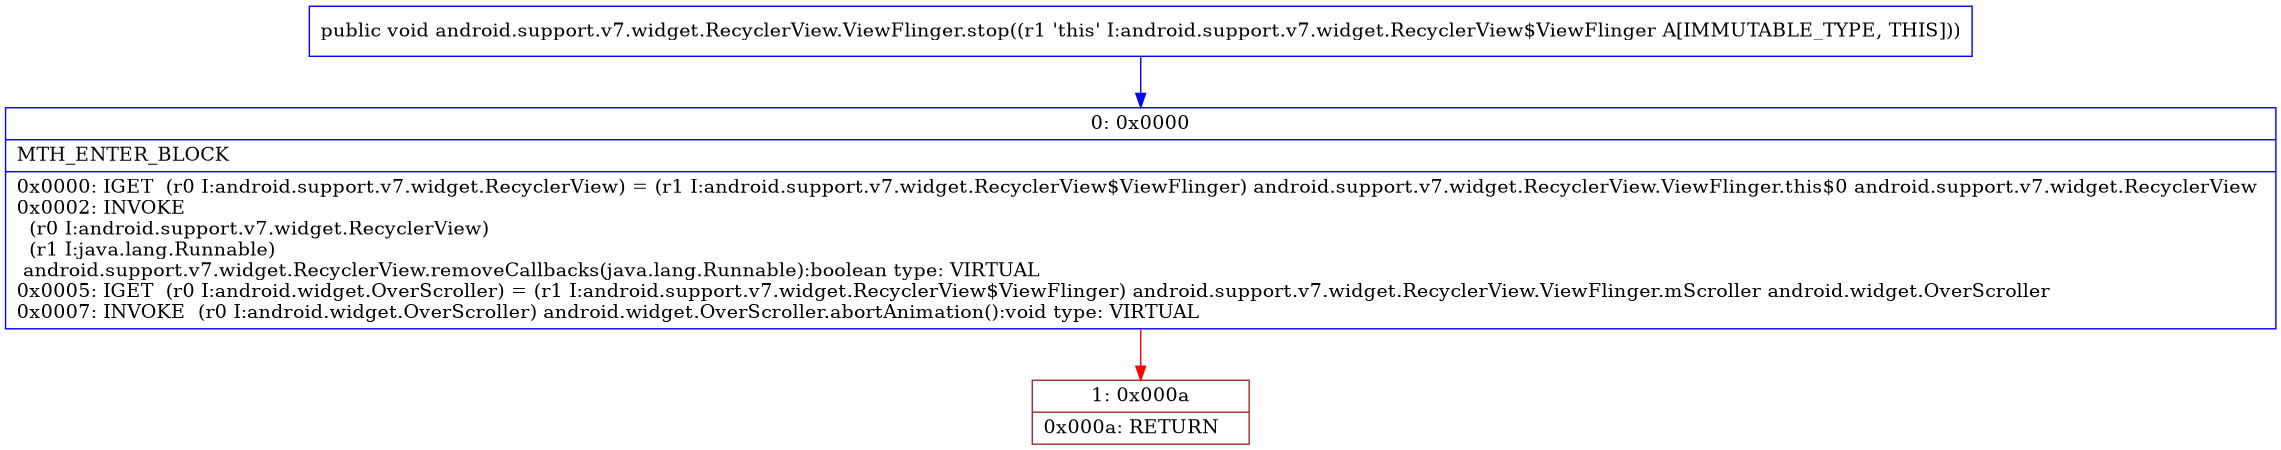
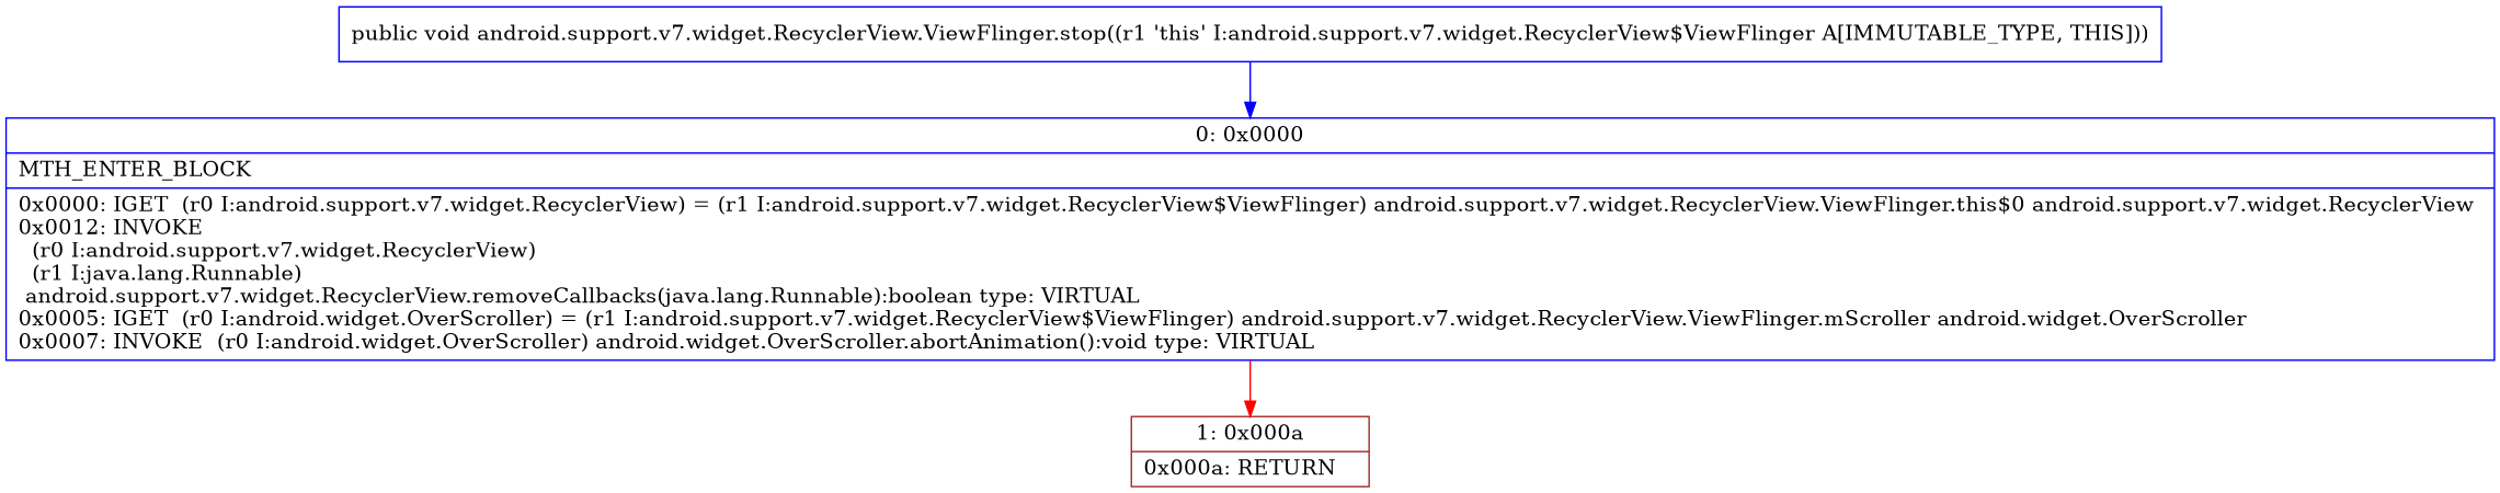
  digraph {
    node [shape=record color=blue]
-   n1 [label="{0\:\ 0x0000|MTH_ENTER_BLOCK\l|0x0000: IGET  (r0 I:android.support.v7.widget.RecyclerView) = (r1 I:android.support.v7.widget.RecyclerView$ViewFlinger) android.support.v7.widget.RecyclerView.ViewFlinger.this$0 android.support.v7.widget.RecyclerView \l0x0002: INVOKE  \l  (r0 I:android.support.v7.widget.RecyclerView)\l  (r1 I:java.lang.Runnable)\l android.support.v7.widget.RecyclerView.removeCallbacks(java.lang.Runnable):boolean type: VIRTUAL \l0x0005: IGET  (r0 I:android.widget.OverScroller) = (r1 I:android.support.v7.widget.RecyclerView$ViewFlinger) android.support.v7.widget.RecyclerView.ViewFlinger.mScroller android.widget.OverScroller \l0x0007: INVOKE  (r0 I:android.widget.OverScroller) android.widget.OverScroller.abortAnimation():void type: VIRTUAL \l}"]
+   n1 [label="{0\:\ 0x0000|MTH_ENTER_BLOCK\l|0x0000: IGET  (r0 I:android.support.v7.widget.RecyclerView) = (r1 I:android.support.v7.widget.RecyclerView$ViewFlinger) android.support.v7.widget.RecyclerView.ViewFlinger.this$0 android.support.v7.widget.RecyclerView \l0x0012: INVOKE  \l  (r0 I:android.support.v7.widget.RecyclerView)\l  (r1 I:java.lang.Runnable)\l android.support.v7.widget.RecyclerView.removeCallbacks(java.lang.Runnable):boolean type: VIRTUAL \l0x0005: IGET  (r0 I:android.widget.OverScroller) = (r1 I:android.support.v7.widget.RecyclerView$ViewFlinger) android.support.v7.widget.RecyclerView.ViewFlinger.mScroller android.widget.OverScroller \l0x0007: INVOKE  (r0 I:android.widget.OverScroller) android.widget.OverScroller.abortAnimation():void type: VIRTUAL \l}"]
    n2 [label="{1\:\ 0x000a|0x000a: RETURN   \l}" color=brown]
    n3 [label="{public void android.support.v7.widget.RecyclerView.ViewFlinger.stop((r1 'this' I:android.support.v7.widget.RecyclerView$ViewFlinger A[IMMUTABLE_TYPE, THIS])) }"]
    n1 -> n2 [color=red]
    n3 -> n1 [color=blue]
  }
